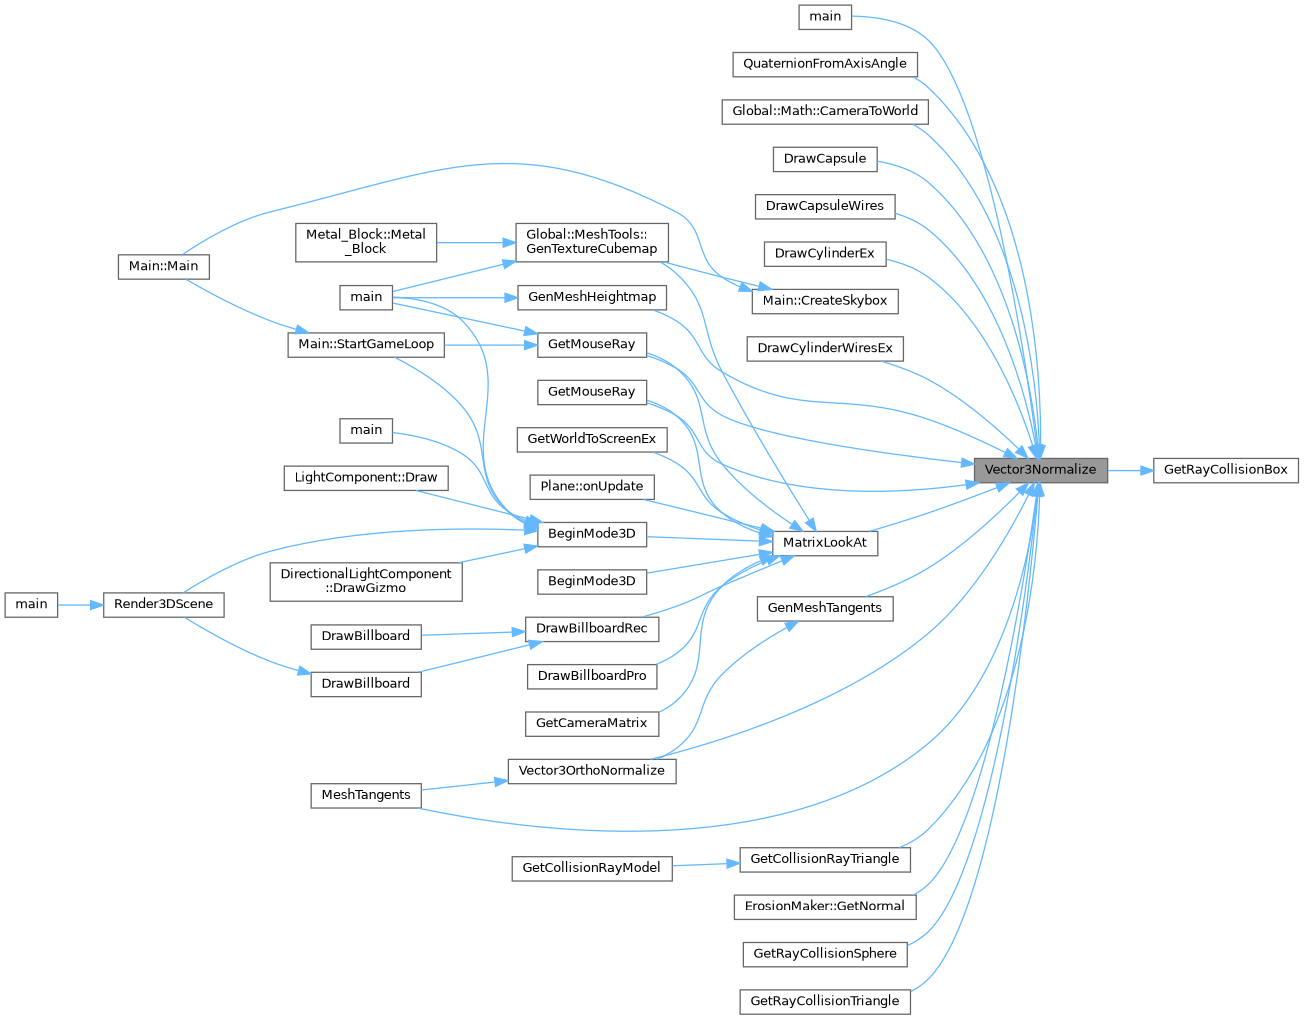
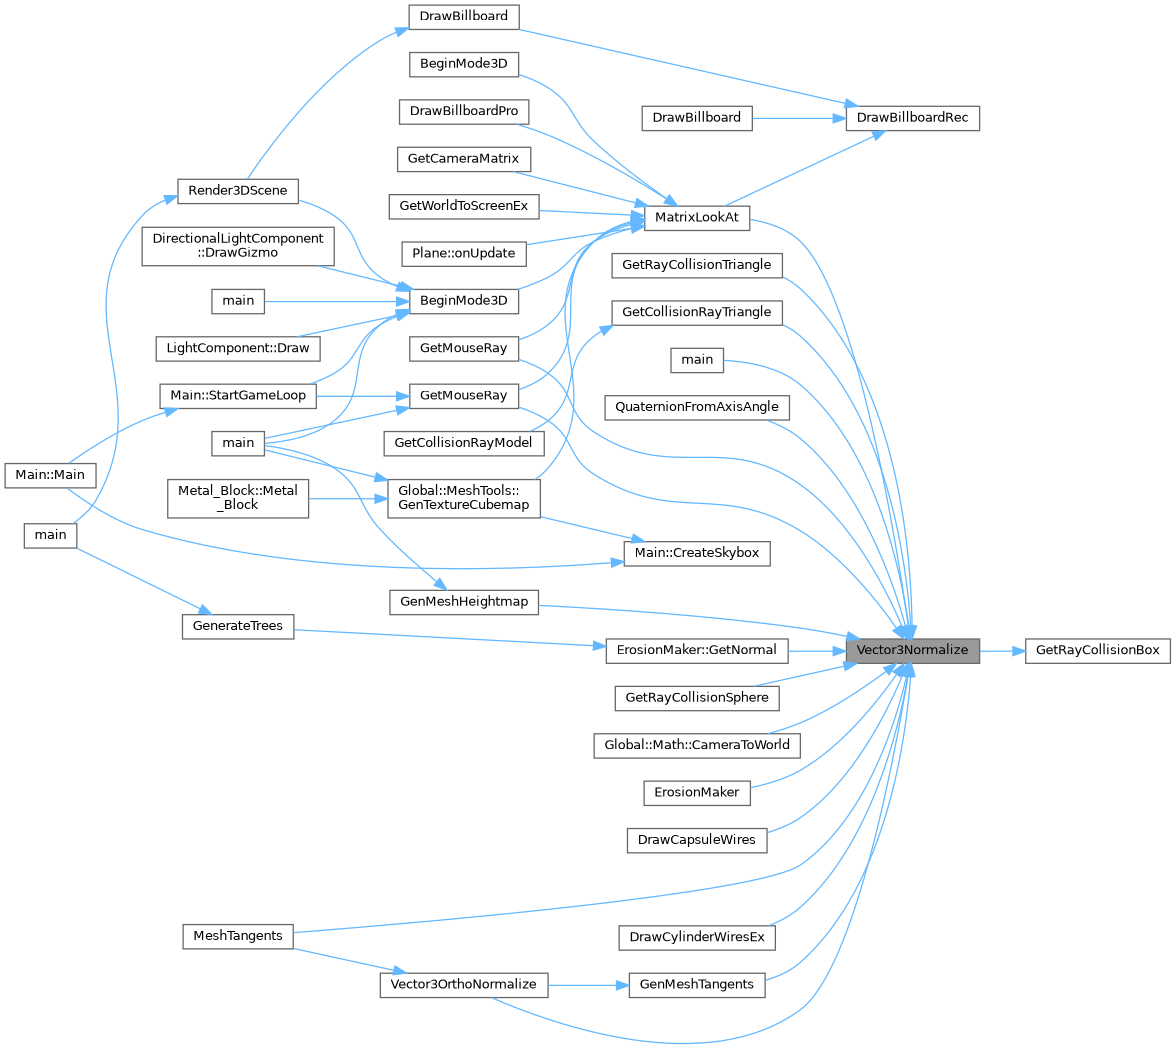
  digraph {
    rankdir=RL
    node [color=grey40 fillcolor=white fontname=Helvetica fontsize=10 shape=box style=filled]
    edge [color=steelblue1 dir=back fontname=Helvetica fontsize=10 labelfontname=Helvetica labelfontsize=10 style=solid]
    n1 [color=gray40 fillcolor=grey60 fontcolor=black height=0.2 label=Vector3Normalize width=0.4]
    n2 [height=0.2 label="Global::Math::CameraToWorld" width=0.4]
-   n3 [height=0.2 label=DrawCapsule width=0.4]
+   n3 [height=0.2 label=ErosionMaker width=0.4]
    n4 [height=0.2 label=DrawCapsuleWires width=0.4]
-   n5 [height=0.2 label=DrawCylinderEx width=0.4]
    n6 [height=0.2 label=DrawCylinderWiresEx width=0.4]
    n7 [height=0.2 label=GenMeshHeightmap width=0.4]
    n8 [height=0.2 label=GenMeshTangents width=0.4]
    n9 [height=0.2 label=GetCollisionRayTriangle width=0.4]
    n10 [height=0.2 label=GetMouseRay width=0.4]
    n11 [height=0.2 label=GetMouseRay width=0.4]
    n12 [height=0.2 label="ErosionMaker::GetNormal" width=0.4]
    n13 [height=0.2 label=GetRayCollisionSphere width=0.4]
    n14 [height=0.2 label=GetRayCollisionTriangle width=0.4]
    n15 [height=0.2 label=main width=0.4]
    n16 [height=0.2 label=MatrixLookAt width=0.4]
    n17 [height=0.2 label=MeshTangents width=0.4]
    n18 [height=0.2 label=QuaternionFromAxisAngle width=0.4]
    n19 [height=0.2 label=Vector3OrthoNormalize width=0.4]
    n20 [height=0.2 label=main width=0.4]
    n21 [height=0.2 label=GetCollisionRayModel width=0.4]
    n22 [height=0.2 label="Main::StartGameLoop" width=0.4]
+   n23 [height=0.2 label=GenerateTrees width=0.4]
    n24 [height=0.2 label=GetRayCollisionBox width=0.4]
    n25 [height=0.2 label=BeginMode3D width=0.4]
    n26 [height=0.2 label=BeginMode3D width=0.4]
    n27 [height=0.2 label=DrawBillboardPro width=0.4]
    n28 [height=0.2 label=DrawBillboardRec width=0.4]
    n29 [height=0.2 label="Global::MeshTools::\lGenTextureCubemap" width=0.4]
    n30 [height=0.2 label=GetCameraMatrix width=0.4]
    n31 [height=0.2 label=GetWorldToScreenEx width=0.4]
    n32 [height=0.2 label="Plane::onUpdate" width=0.4]
    n33 [height=0.2 label="Main::Main" width=0.4]
    n34 [height=0.2 label=main width=0.4]
    n35 [height=0.2 label="LightComponent::Draw" width=0.4]
    n36 [height=0.2 label="DirectionalLightComponent\l::DrawGizmo" width=0.4]
    n37 [height=0.2 label=main width=0.4]
    n38 [height=0.2 label=Render3DScene width=0.4]
    n39 [height=0.2 label=DrawBillboard width=0.4]
    n40 [height=0.2 label=DrawBillboard width=0.4]
    n41 [height=0.2 label="Metal_Block::Metal\l_Block" width=0.4]
    n42 [height=0.2 label="Main::CreateSkybox" width=0.4]
    n1 -> n2
    n1 -> n3
    n1 -> n4
-   n1 -> n5
    n1 -> n6
    n1 -> n7
    n1 -> n8
    n1 -> n9
    n1 -> n10
    n1 -> n11
    n1 -> n12
    n1 -> n13
    n1 -> n14
    n1 -> n15
    n1 -> n16
    n1 -> n17
    n1 -> n18
    n1 -> n19
    n7 -> n20
    n8 -> n19
    n9 -> n21
    n11 -> n20
    n11 -> n22
+   n12 -> n23
    n16 -> n10
    n16 -> n11
    n16 -> n25
    n16 -> n26
    n16 -> n27
-   n16 -> n28
+   n28 -> n16
    n16 -> n29
    n16 -> n30
    n16 -> n31
    n16 -> n32
    n19 -> n17
    n22 -> n33
+   n23 -> n34
    n24 -> n1
    n26 -> n20
    n26 -> n22
    n26 -> n35
    n26 -> n36
    n26 -> n37
    n26 -> n38
    n28 -> n39
    n28 -> n40
    n29 -> n20
    n29 -> n41
    n38 -> n34
    n40 -> n38
    n42 -> n29
    n42 -> n33
  }
